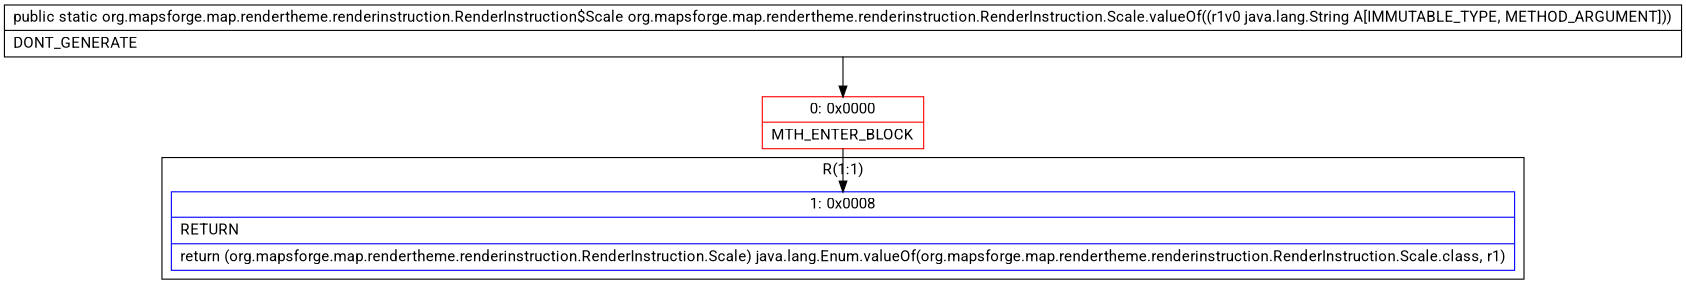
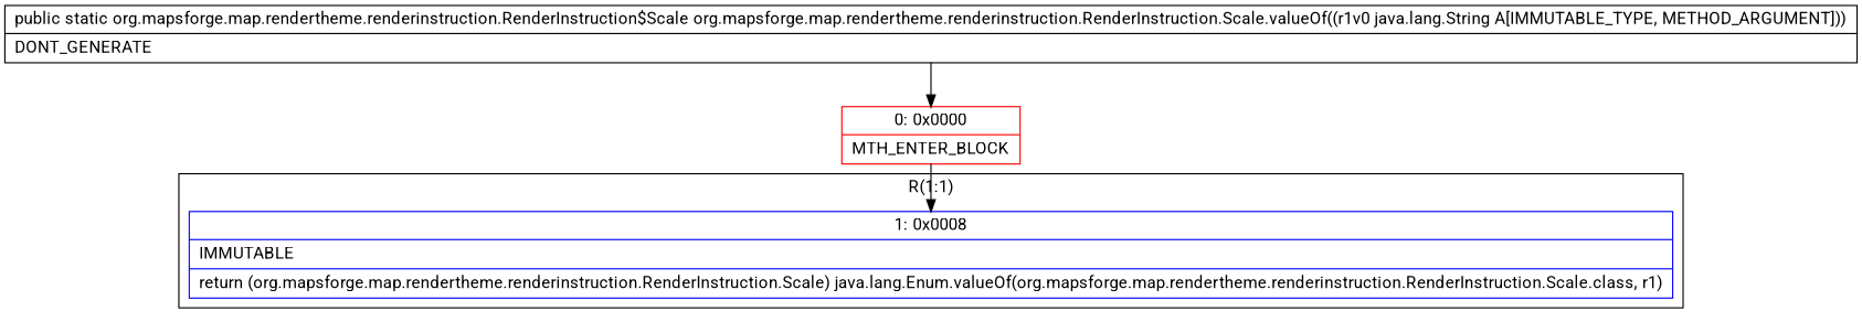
  digraph {
    fontname=Roboto
    node [shape=record fontname=Roboto]
    edge [fontname=Roboto]
-   n1 [color=blue label="{1\:\ 0x0008|RETURN\l|return (org.mapsforge.map.rendertheme.renderinstruction.RenderInstruction.Scale) java.lang.Enum.valueOf(org.mapsforge.map.rendertheme.renderinstruction.RenderInstruction.Scale.class, r1)\l}"]
+   n1 [color=blue label="{1\:\ 0x0008|IMMUTABLE\l|return (org.mapsforge.map.rendertheme.renderinstruction.RenderInstruction.Scale) java.lang.Enum.valueOf(org.mapsforge.map.rendertheme.renderinstruction.RenderInstruction.Scale.class, r1)\l}"]
    n2 [color=red label="{0\:\ 0x0000|MTH_ENTER_BLOCK\l}"]
    n3 [label="{public static org.mapsforge.map.rendertheme.renderinstruction.RenderInstruction$Scale org.mapsforge.map.rendertheme.renderinstruction.RenderInstruction.Scale.valueOf((r1v0 java.lang.String A[IMMUTABLE_TYPE, METHOD_ARGUMENT]))  | DONT_GENERATE\l}"]
    subgraph cluster_1 {
      label="R(1:1)"
      n1
    }
    n2 -> n1
    n3 -> n2
  }
